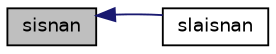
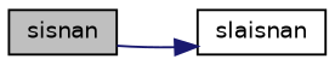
  digraph {
    rankdir=LR
    node [color=black fontname=Helvetica fontsize=10 shape=record style=filled]
    n1 [fillcolor=grey75 fontcolor=black height=0.2 label=sisnan width=0.4]
    n2 [fillcolor=white height=0.2 label=slaisnan width=0.4]
-   n2 -> n1 [color=midnightblue fontname=Helvetica fontsize=10 labelfontname=Helvetica labelfontsize=10 style=solid]
+   n1 -> n2 [color=midnightblue fontname=Helvetica fontsize=10 labelfontname=Helvetica labelfontsize=10 style=solid]
  }
